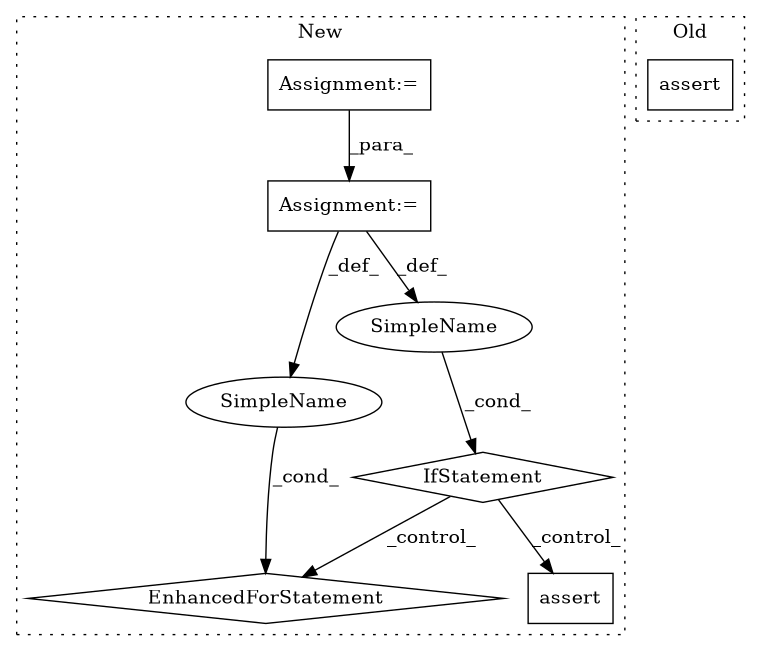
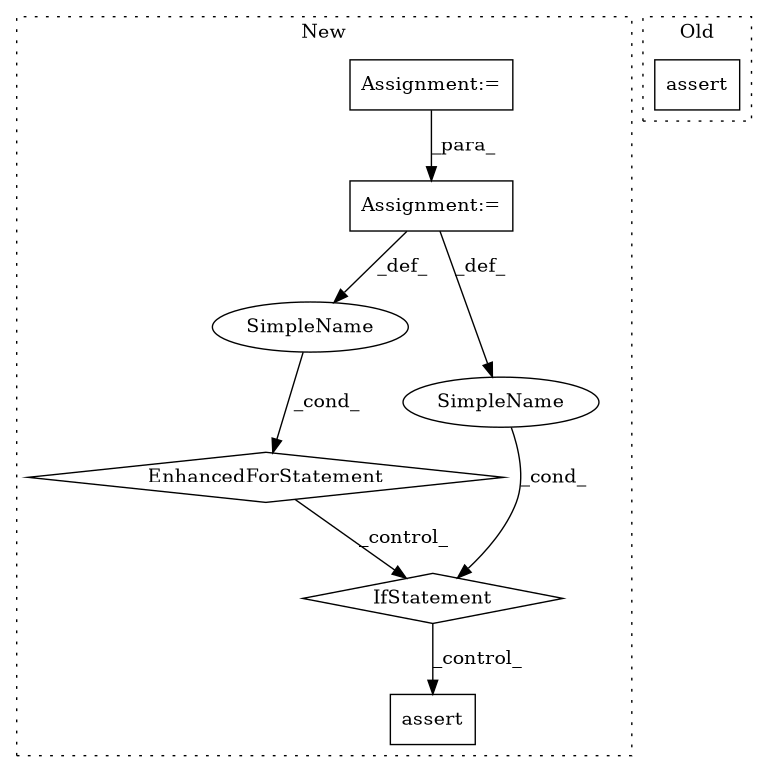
  digraph {
    node [a=7 l="53,2" s="7911,7988" shape=box]
    n1 [a=70 label=EnhancedForStatement shape=diamond]
    n2 [label="Assignment:="]
    n3 [a=6 l=7 label=assert s=8187]
    n4 [a=42 l=4 label=SimpleName s=7971 shape=ellipse]
    n5 [l=59 label="Assignment:=" s=7844]
    n6 [a=25 l="4,2" label=IfStatement s="7998,8013" shape=diamond]
    n7 [a=42 label=SimpleName shape=ellipse l="" s=""]
    n8 [a=6 l=7 label=assert s=5826]
    subgraph cluster_1 {
      label=New
      style=dotted
      n1
      n2
      n3
      n4
      n5
      n6
      n7
    }
    subgraph cluster_2 {
      label=Old
      style=dotted
      n8
    }
-   n6 -> n1 [label=_control_]
+   n1 -> n6 [label=_control_]
    n2 -> n4 [label=_def_]
    n2 -> n7 [label=_def_]
    n4 -> n1 [label=_cond_]
    n5 -> n2 [label=_para_]
    n6 -> n3 [label=_control_]
    n7 -> n6 [label=_cond_]
  }
